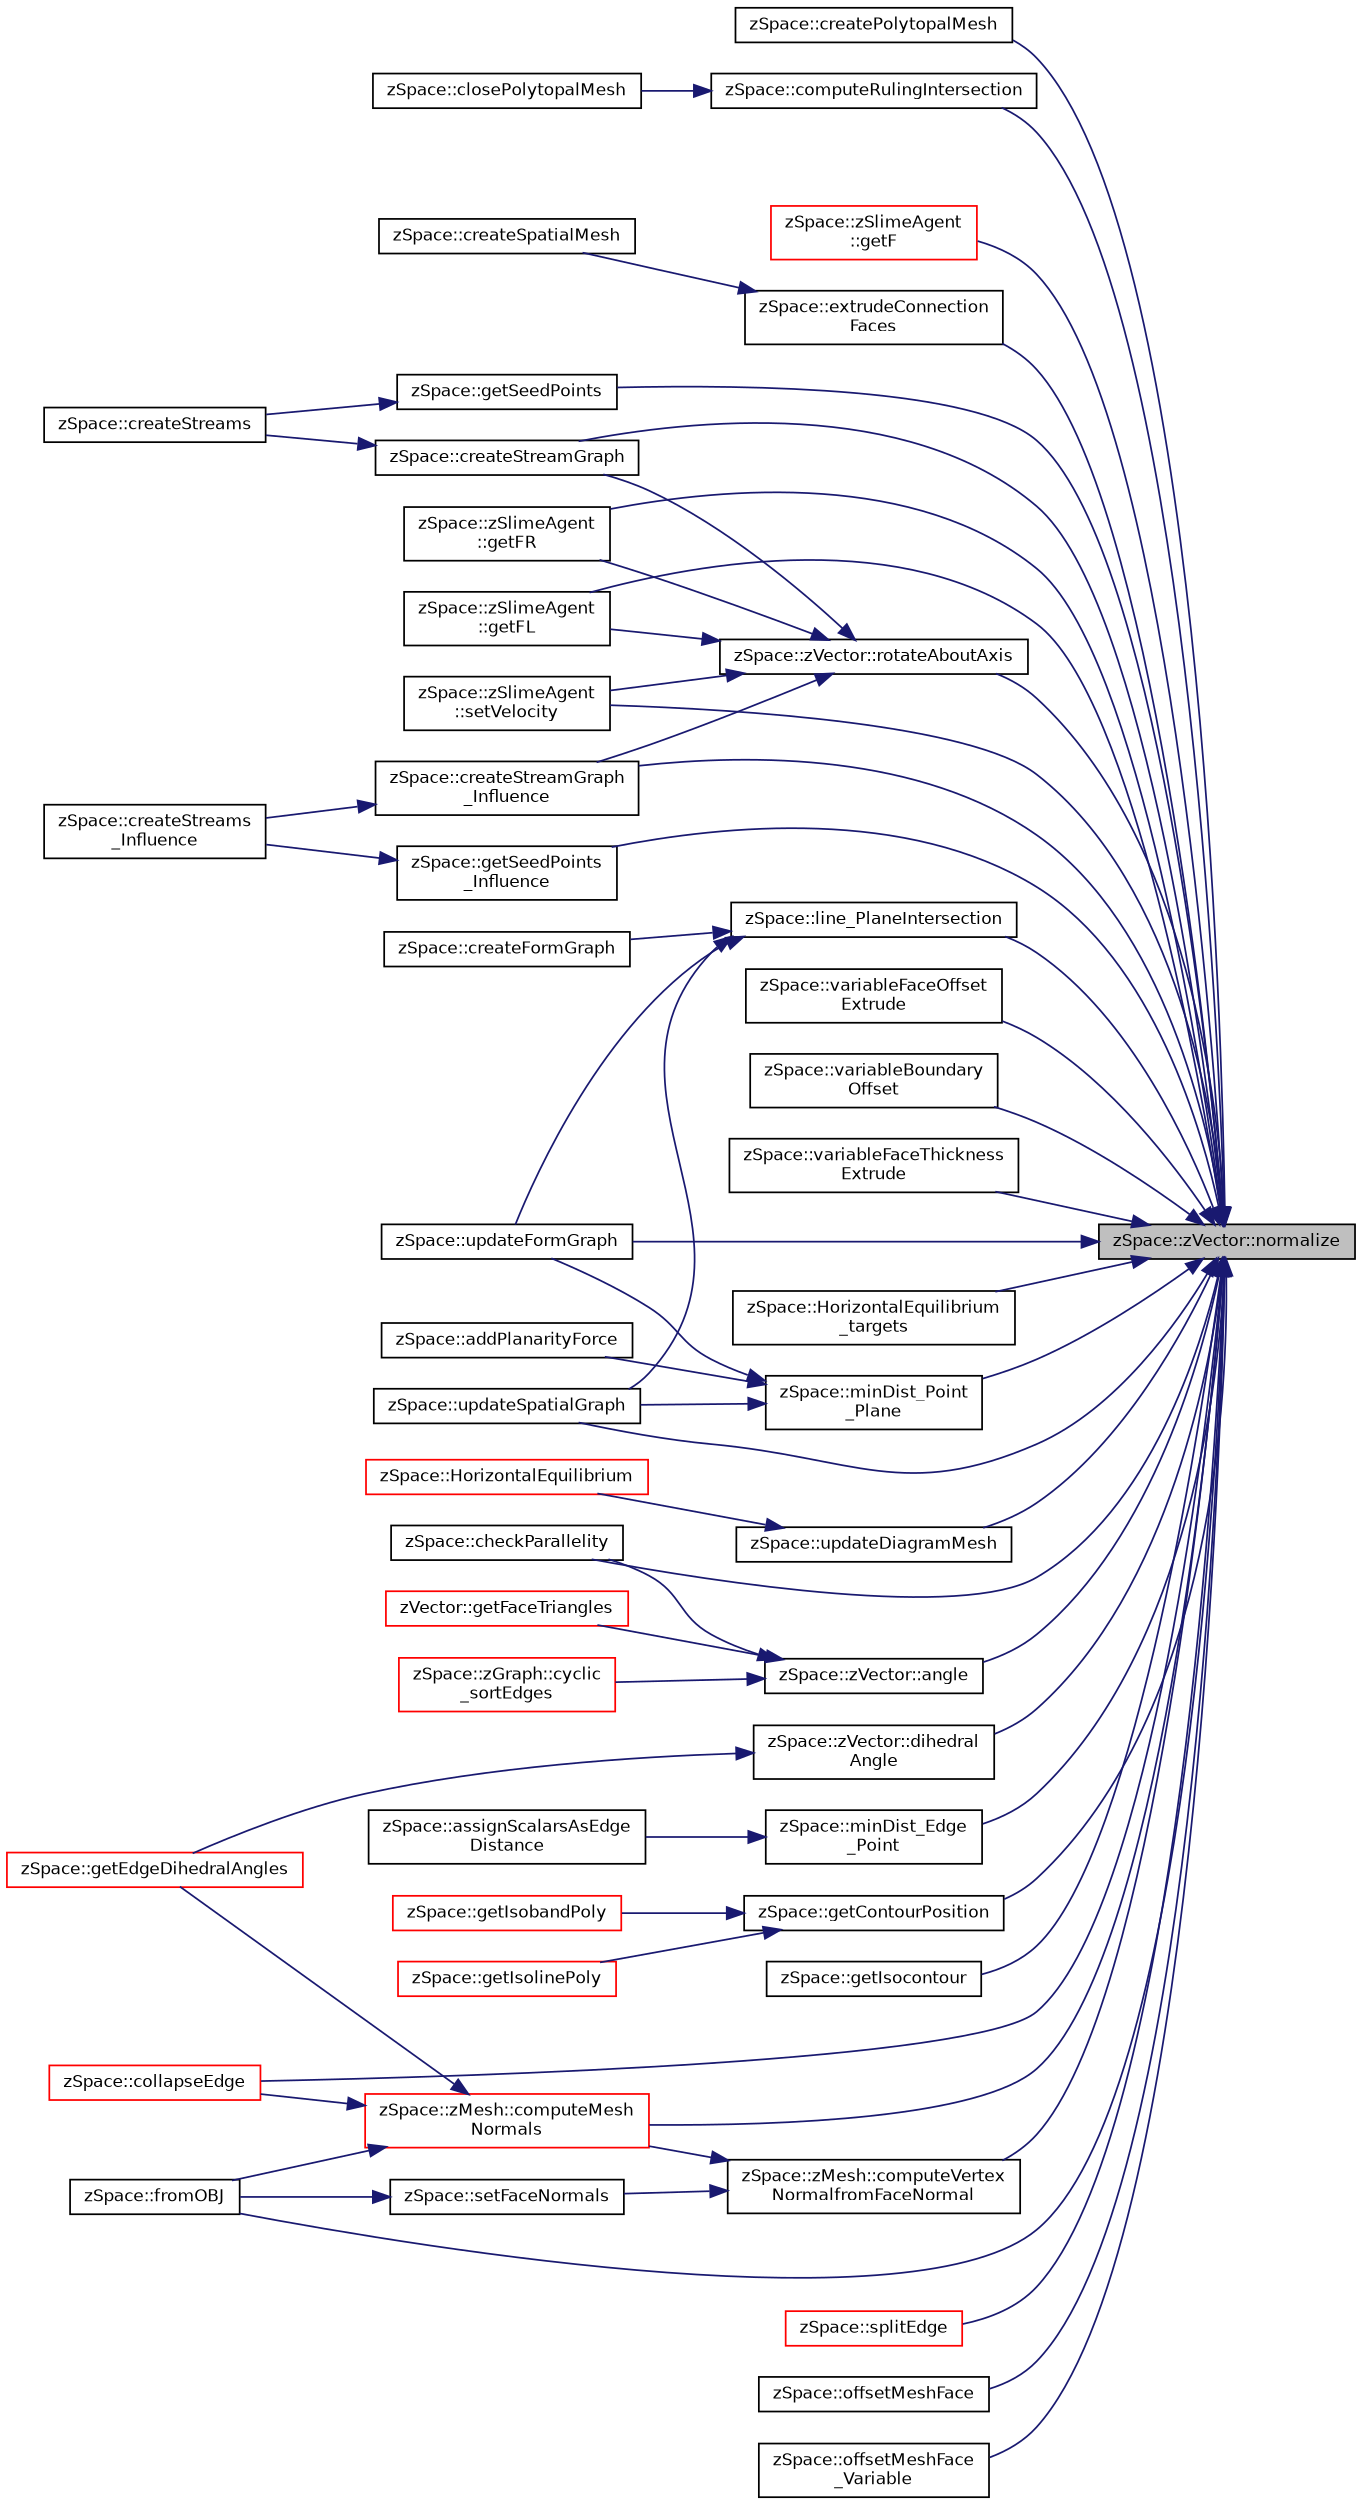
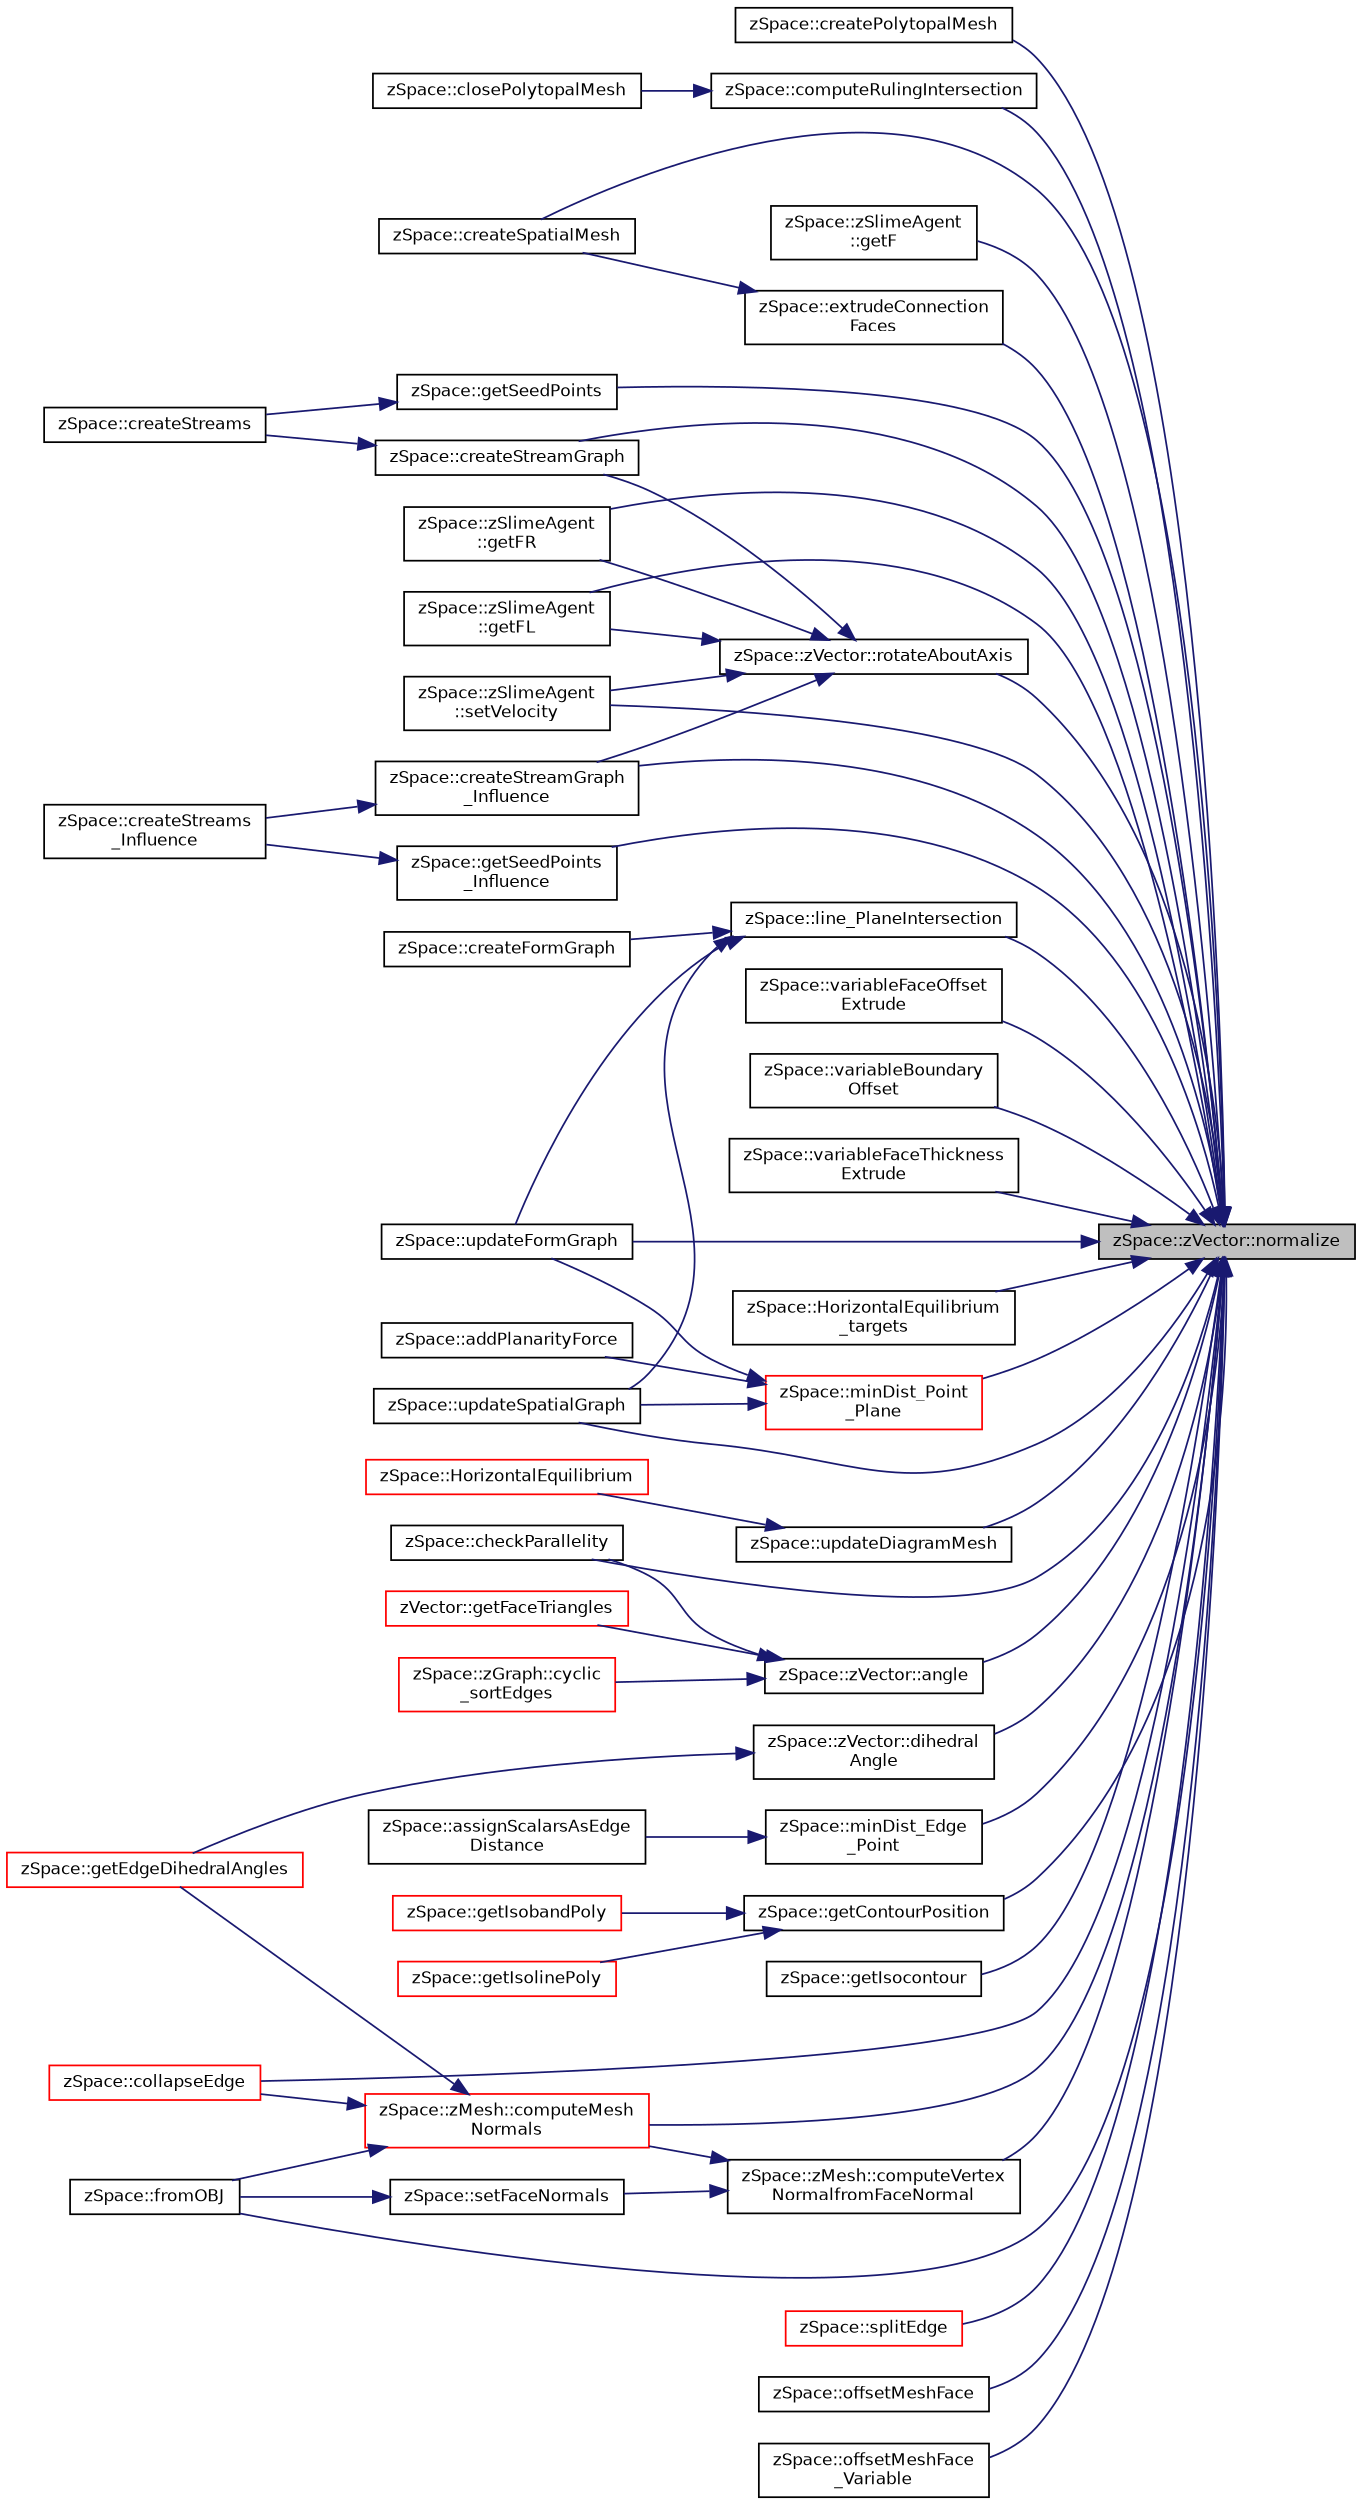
  digraph {
    rankdir=RL
    node [color=black fillcolor=white fontname=Helvetica fontsize=10 shape=record style=filled]
    edge [color=midnightblue dir=back fontname=Helvetica fontsize=10 labelfontname=Helvetica labelfontsize=10 style=solid]
    n1 [fillcolor=grey75 fontcolor=black height=0.2 label="zSpace::zVector::normalize" width=0.4]
    n2 [height=0.2 label="zSpace::createPolytopalMesh" width=0.4]
    n3 [height=0.2 label="zSpace::computeRulingIntersection" width=0.4]
    n4 [height=0.2 label="zSpace::updateFormGraph" width=0.4]
-   n5 [color=red height=0.2 label="zSpace::zSlimeAgent\l::getF" width=0.4]
+   n5 [height=0.2 label="zSpace::zSlimeAgent\l::getF" width=0.4]
    n6 [height=0.2 label="zSpace::zSlimeAgent\l::getFR" width=0.4]
    n7 [height=0.2 label="zSpace::zSlimeAgent\l::getFL" width=0.4]
    n8 [height=0.2 label="zSpace::zSlimeAgent\l::setVelocity" width=0.4]
    n9 [height=0.2 label="zSpace::extrudeConnection\lFaces" width=0.4]
    n10 [height=0.2 label="zSpace::createSpatialMesh" width=0.4]
    n11 [height=0.2 label="zSpace::updateSpatialGraph" width=0.4]
    n12 [height=0.2 label="zSpace::createStreamGraph" width=0.4]
    n13 [height=0.2 label="zSpace::getSeedPoints" width=0.4]
    n14 [height=0.2 label="zSpace::createStreamGraph\l_Influence" width=0.4]
    n15 [height=0.2 label="zSpace::getSeedPoints\l_Influence" width=0.4]
    n16 [height=0.2 label="zSpace::variableFaceOffset\lExtrude" width=0.4]
    n17 [height=0.2 label="zSpace::variableBoundary\lOffset" width=0.4]
    n18 [height=0.2 label="zSpace::variableFaceThickness\lExtrude" width=0.4]
    n19 [height=0.2 label="zSpace::checkParallelity" width=0.4]
    n20 [height=0.2 label="zSpace::HorizontalEquilibrium\l_targets" width=0.4]
    n21 [height=0.2 label="zSpace::updateDiagramMesh" width=0.4]
    n22 [height=0.2 label="zSpace::zVector::angle" width=0.4]
    n23 [height=0.2 label="zSpace::zVector::dihedral\lAngle" width=0.4]
    n24 [height=0.2 label="zSpace::zVector::rotateAboutAxis" width=0.4]
    n25 [height=0.2 label="zSpace::line_PlaneIntersection" width=0.4]
    n26 [height=0.2 label="zSpace::minDist_Edge\l_Point" width=0.4]
-   n27 [height=0.2 label="zSpace::minDist_Point\l_Plane" width=0.4]
+   n27 [color=red height=0.2 label="zSpace::minDist_Point\l_Plane" width=0.4]
    n28 [height=0.2 label="zSpace::getContourPosition" width=0.4]
    n29 [height=0.2 label="zSpace::getIsocontour" width=0.4]
    n30 [height=0.2 label="zSpace::zMesh::computeVertex\lNormalfromFaceNormal" width=0.4]
    n31 [color=red height=0.2 label="zSpace::zMesh::computeMesh\lNormals" width=0.4]
    n32 [color=red height=0.2 label="zSpace::collapseEdge" width=0.4]
    n33 [height=0.2 label="zSpace::fromOBJ" width=0.4]
    n34 [color=red height=0.2 label="zSpace::splitEdge" width=0.4]
    n35 [height=0.2 label="zSpace::offsetMeshFace" width=0.4]
    n36 [height=0.2 label="zSpace::offsetMeshFace\l_Variable" width=0.4]
    n37 [height=0.2 label="zSpace::closePolytopalMesh" width=0.4]
    n38 [height=0.2 label="zSpace::createStreams" width=0.4]
    n39 [height=0.2 label="zSpace::createStreams\l_Influence" width=0.4]
    n40 [color=red height=0.2 label="zSpace::HorizontalEquilibrium" width=0.4]
    n41 [color=red height=0.2 label="zSpace::zGraph::cyclic\l_sortEdges" width=0.4]
    n42 [color=red height=0.2 label="zVector::getFaceTriangles" width=0.4]
    n43 [color=red height=0.2 label="zSpace::getEdgeDihedralAngles" width=0.4]
    n44 [height=0.2 label="zSpace::createFormGraph" width=0.4]
    n45 [height=0.2 label="zSpace::assignScalarsAsEdge\lDistance" width=0.4]
    n46 [height=0.2 label="zSpace::addPlanarityForce" width=0.4]
    n47 [color=red height=0.2 label="zSpace::getIsolinePoly" width=0.4]
    n48 [color=red height=0.2 label="zSpace::getIsobandPoly" width=0.4]
    n49 [height=0.2 label="zSpace::setFaceNormals" width=0.4]
    n1 -> n2
    n1 -> n3
    n1 -> n4
    n1 -> n5
    n1 -> n6
    n1 -> n7
    n1 -> n8
    n1 -> n9
+   n1 -> n10
    n1 -> n11
    n1 -> n12
    n1 -> n13
    n1 -> n14
    n1 -> n15
    n1 -> n16
    n1 -> n17
    n1 -> n18
    n1 -> n19
    n1 -> n20
    n1 -> n21
    n1 -> n22
    n1 -> n23
    n1 -> n24
    n1 -> n25
    n1 -> n26
    n1 -> n27
    n1 -> n28
    n1 -> n29
    n1 -> n30
    n1 -> n31
    n1 -> n32
    n1 -> n33
    n1 -> n34
    n1 -> n35
    n1 -> n36
    n3 -> n37
    n9 -> n10
    n12 -> n38
    n13 -> n38
    n14 -> n39
    n15 -> n39
    n21 -> n40
    n22 -> n19
    n22 -> n41
    n22 -> n42
    n23 -> n43
    n24 -> n6
    n24 -> n7
    n24 -> n8
    n24 -> n12
    n24 -> n14
    n25 -> n4
    n25 -> n11
    n25 -> n44
    n26 -> n45
    n27 -> n4
    n27 -> n11
    n27 -> n46
    n28 -> n47
    n28 -> n48
    n30 -> n31
    n30 -> n49
    n31 -> n32
    n31 -> n33
    n31 -> n43
    n49 -> n33
  }
